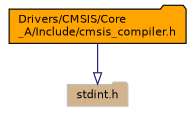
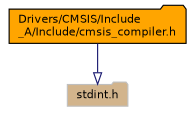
  digraph {
    node [fontname=Helvetica fontsize=10 shape=folder style=filled]
-   n1 [color=black fillcolor=orange fontcolor=black height=0.2 label="Drivers/CMSIS/Core\l_A/Include/cmsis_compiler.h" width=0.4]
+   n1 [color=black fillcolor=orange fontcolor=black height=0.2 label="Drivers/CMSIS/Include\l_A/Include/cmsis_compiler.h" width=0.4]
    n2 [color=grey75 fillcolor=tan height=0.2 label="stdint.h" width=0.4]
    n1 -> n2 [color=midnightblue fontname=Helvetica fontsize=10 labelfontname=Helvetica labelfontsize=10 style=solid arrowhead=onormal]
  }
